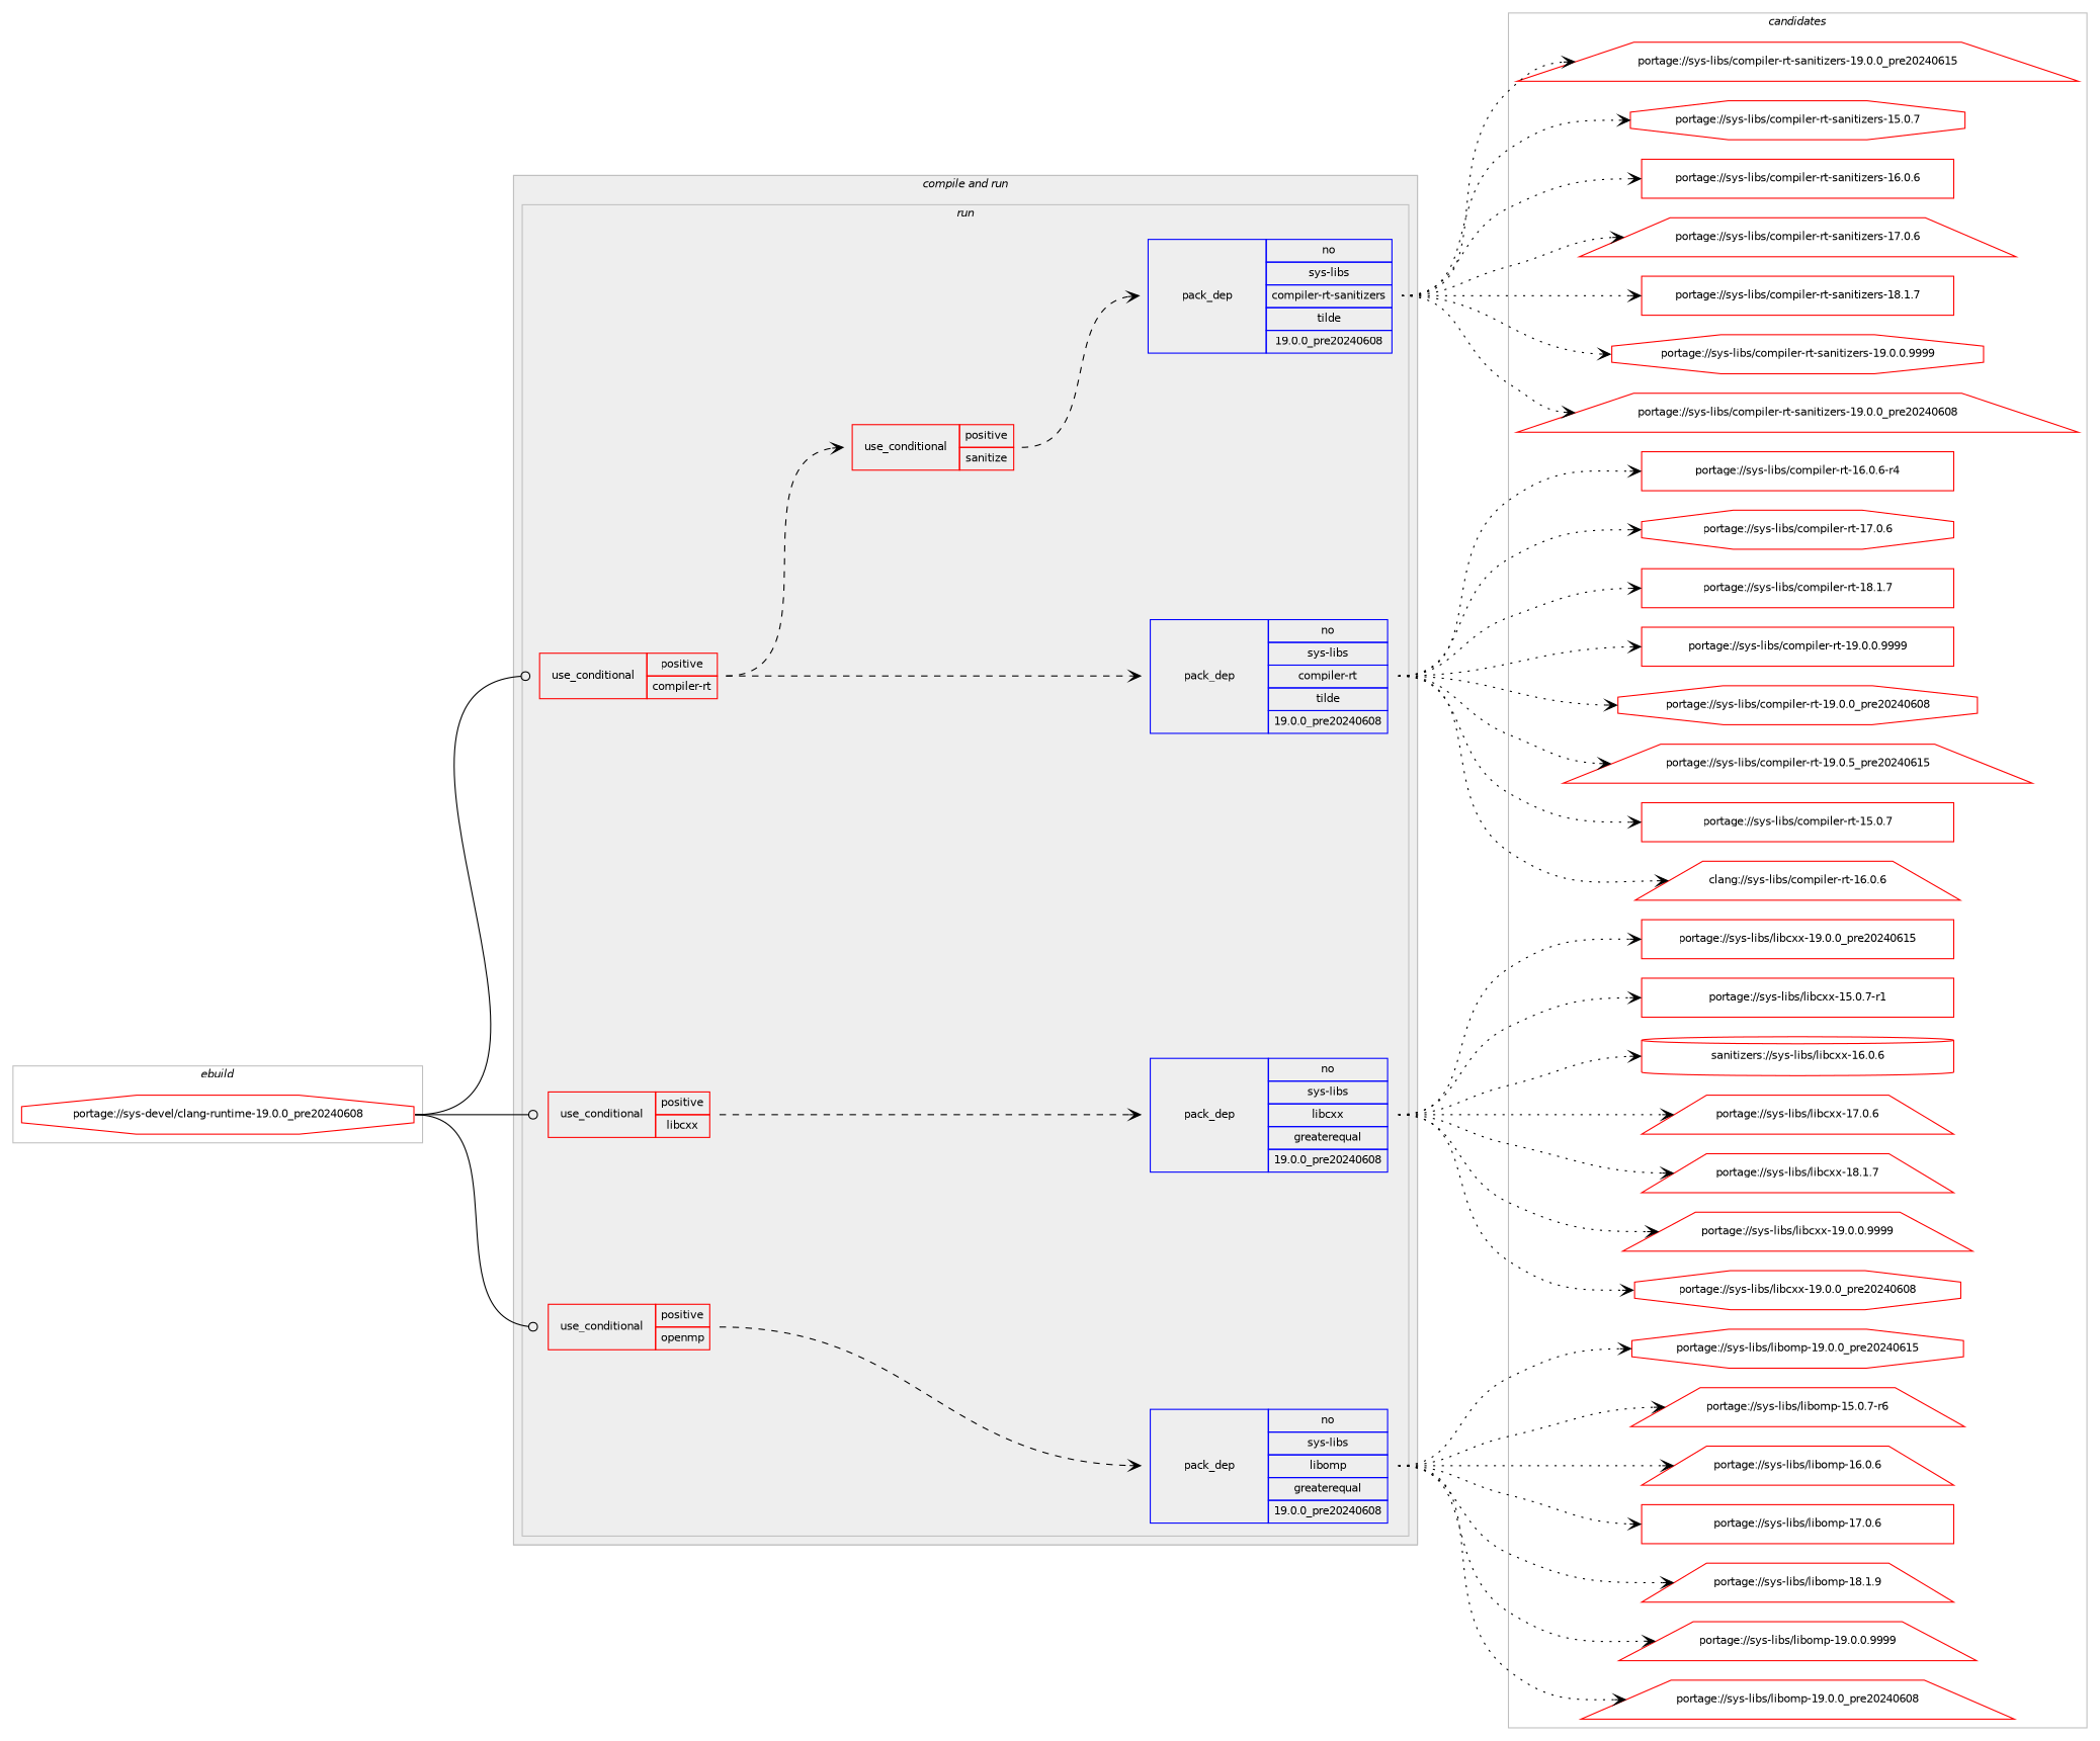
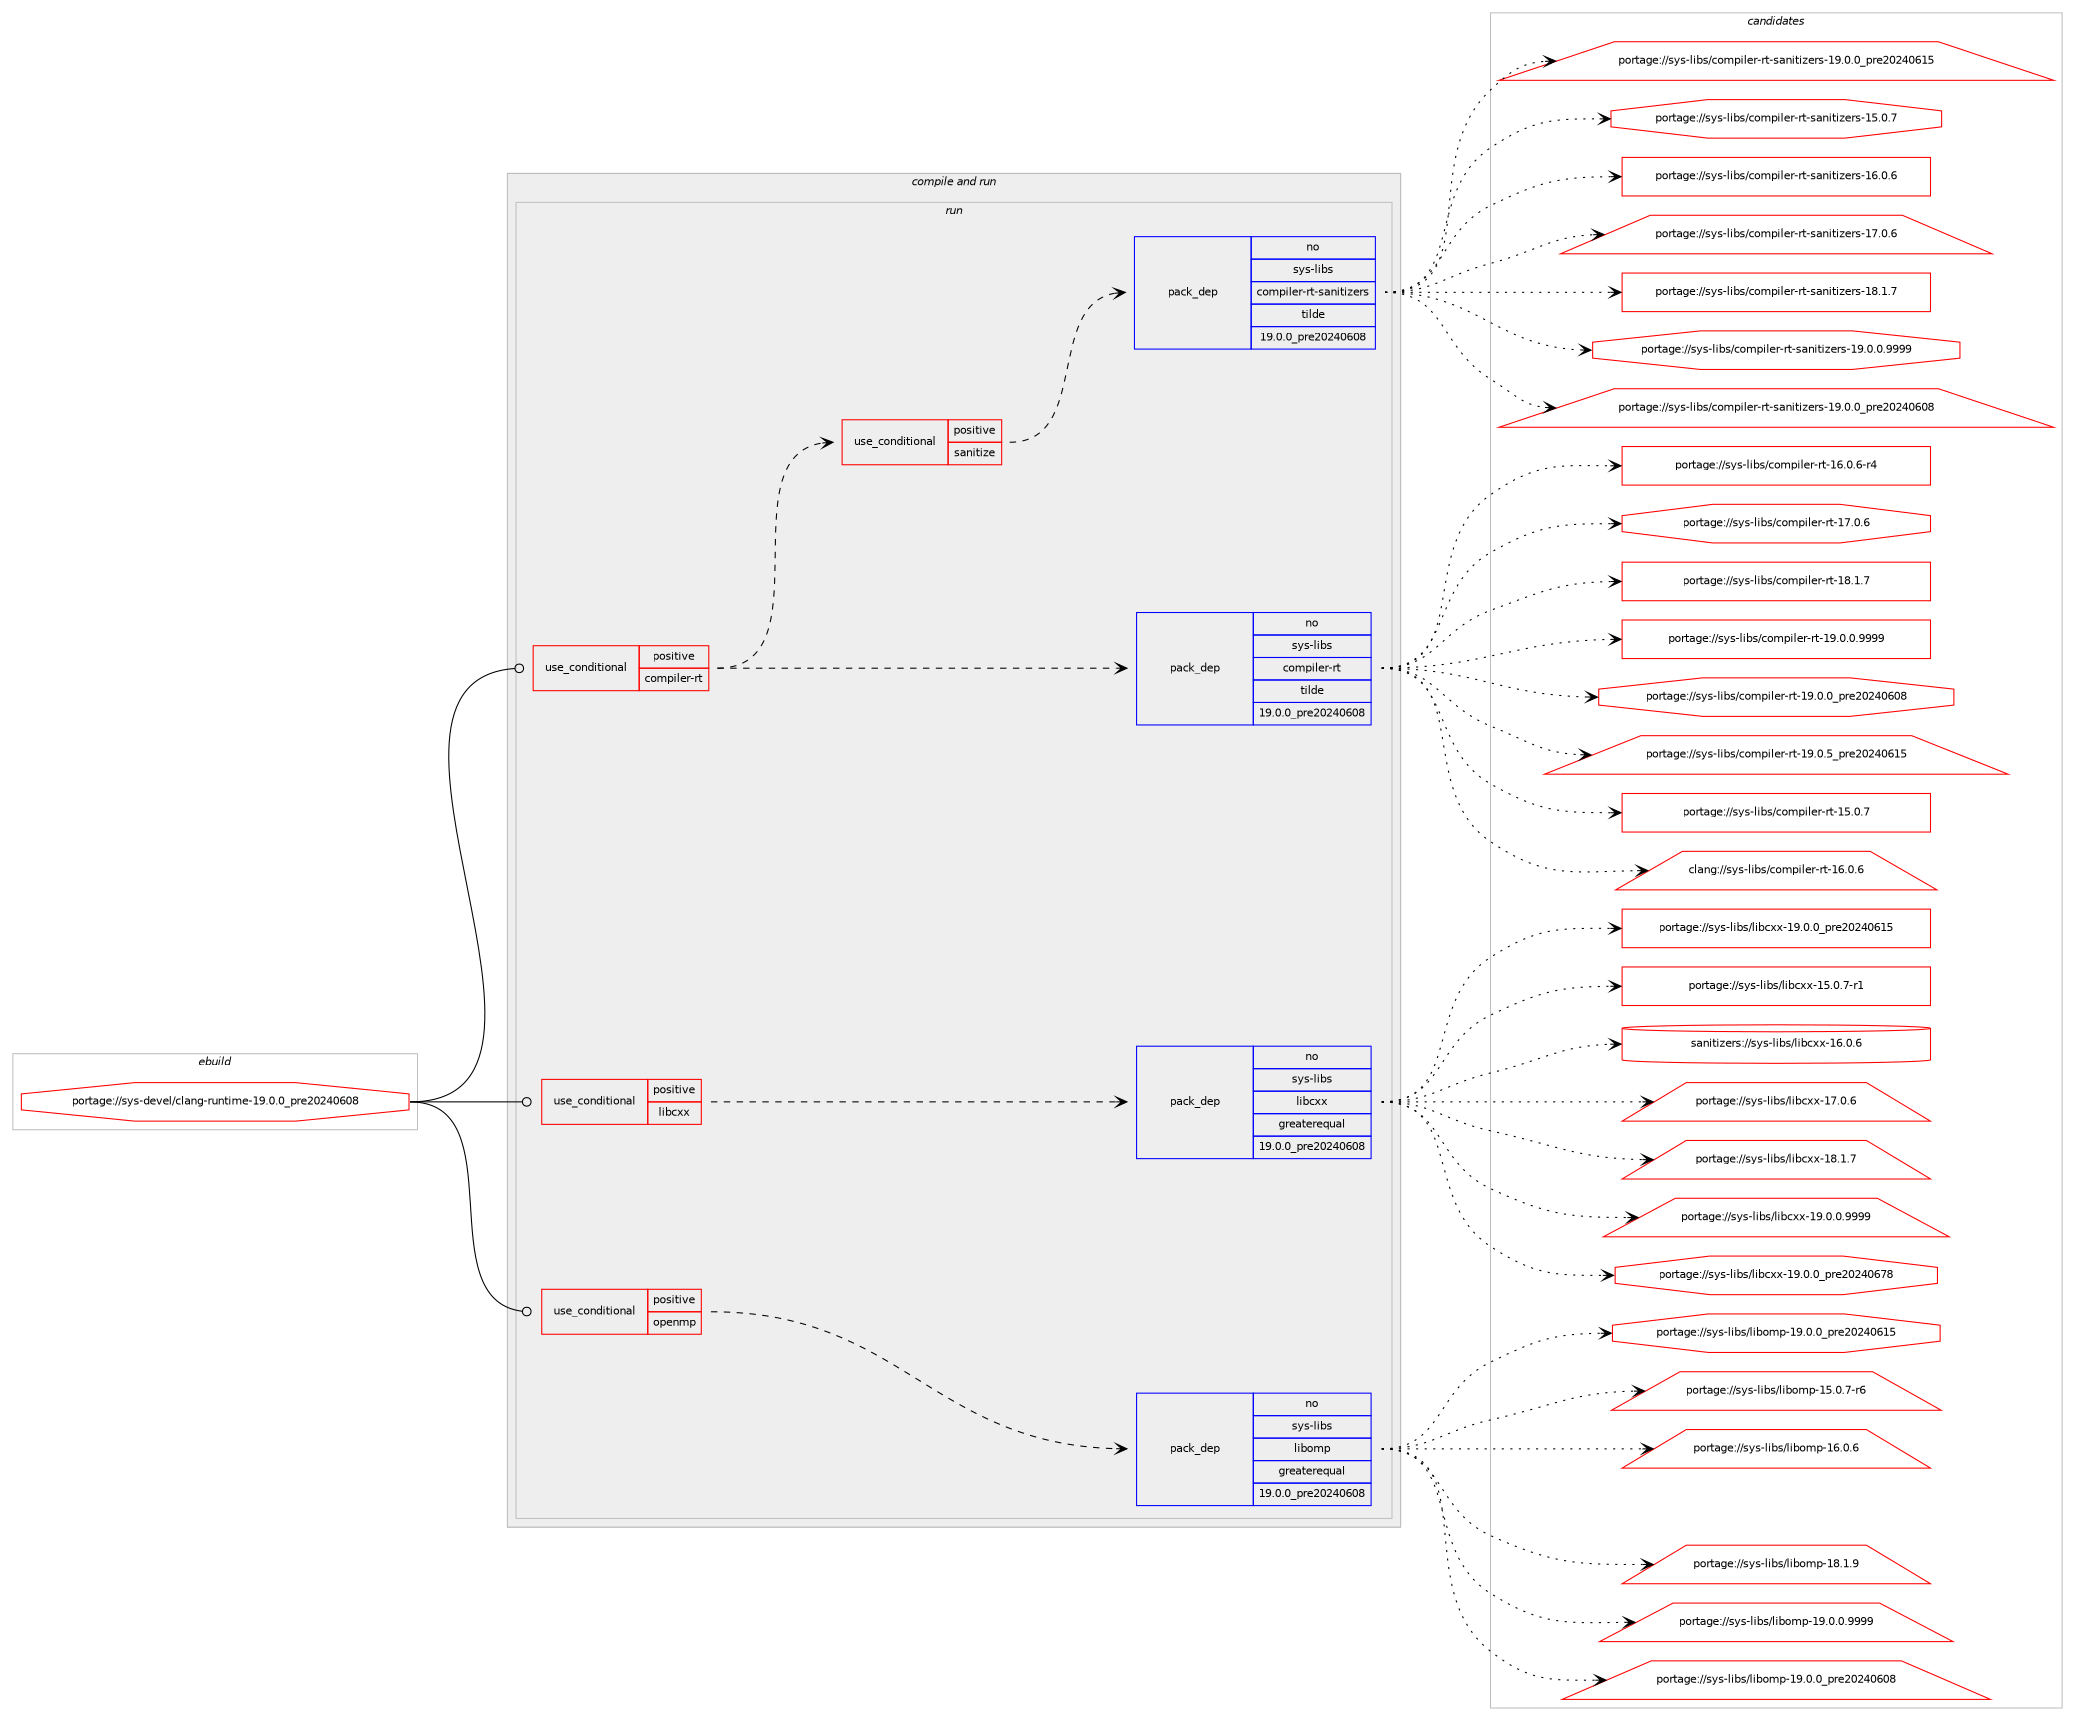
  digraph {
    compound=true
    concentrate=true
    fontname=Helvetica
    fontsize=10
    newrank=true
    rankdir=LR
    ranksep=1.5
    node [color=red fontname=Helvetica fontsize=10 shape=trapezium]
    edge [arrowhead=vee headport=w style=dotted tailport=e weight=100]
    n1 [label="portage://sys-devel/clang-runtime-19.0.0_pre20240608" shape=octagon width=4]
    n2 [color=blue label=<<TABLE BORDER="0" CELLBORDER="1" CELLSPACING="0" CELLPADDING="4" WIDTH="220"><TR><TD ROWSPAN="6" CELLPADDING="30">pack_dep</TD></TR><TR><TD WIDTH="110">no</TD></TR><TR><TD>sys-libs</TD></TR><TR><TD>compiler-rt</TD></TR><TR><TD>tilde</TD></TR><TR><TD>19.0.0_pre20240608</TD></TR></TABLE>> shape=none]
    n3 [color=blue label=<<TABLE BORDER="0" CELLBORDER="1" CELLSPACING="0" CELLPADDING="4" WIDTH="220"><TR><TD ROWSPAN="6" CELLPADDING="30">pack_dep</TD></TR><TR><TD WIDTH="110">no</TD></TR><TR><TD>sys-libs</TD></TR><TR><TD>compiler-rt-sanitizers</TD></TR><TR><TD>tilde</TD></TR><TR><TD>19.0.0_pre20240608</TD></TR></TABLE>> shape=none]
    n4 [label=<<TABLE BORDER="0" CELLBORDER="1" CELLSPACING="0" CELLPADDING="4"><TR><TD ROWSPAN="3" CELLPADDING="10">use_conditional</TD></TR><TR><TD>positive</TD></TR><TR><TD>sanitize</TD></TR></TABLE>> shape=none]
    n5 [label=<<TABLE BORDER="0" CELLBORDER="1" CELLSPACING="0" CELLPADDING="4"><TR><TD ROWSPAN="3" CELLPADDING="10">use_conditional</TD></TR><TR><TD>positive</TD></TR><TR><TD>compiler-rt</TD></TR></TABLE>> shape=none]
    n6 [color=blue label=<<TABLE BORDER="0" CELLBORDER="1" CELLSPACING="0" CELLPADDING="4" WIDTH="220"><TR><TD ROWSPAN="6" CELLPADDING="30">pack_dep</TD></TR><TR><TD WIDTH="110">no</TD></TR><TR><TD>sys-libs</TD></TR><TR><TD>libcxx</TD></TR><TR><TD>greaterequal</TD></TR><TR><TD>19.0.0_pre20240608</TD></TR></TABLE>> shape=none]
    n7 [label=<<TABLE BORDER="0" CELLBORDER="1" CELLSPACING="0" CELLPADDING="4"><TR><TD ROWSPAN="3" CELLPADDING="10">use_conditional</TD></TR><TR><TD>positive</TD></TR><TR><TD>libcxx</TD></TR></TABLE>> shape=none]
    n8 [color=blue label=<<TABLE BORDER="0" CELLBORDER="1" CELLSPACING="0" CELLPADDING="4" WIDTH="220"><TR><TD ROWSPAN="6" CELLPADDING="30">pack_dep</TD></TR><TR><TD WIDTH="110">no</TD></TR><TR><TD>sys-libs</TD></TR><TR><TD>libomp</TD></TR><TR><TD>greaterequal</TD></TR><TR><TD>19.0.0_pre20240608</TD></TR></TABLE>> shape=none]
    n9 [label=<<TABLE BORDER="0" CELLBORDER="1" CELLSPACING="0" CELLPADDING="4"><TR><TD ROWSPAN="3" CELLPADDING="10">use_conditional</TD></TR><TR><TD>positive</TD></TR><TR><TD>openmp</TD></TR></TABLE>> shape=none]
    n10 [label="portage://sys-libs/compiler-rt-15.0.7" shape=box width=4]
    n11 [label="clang://sys-libs/compiler-rt-16.0.6" width=4]
    n12 [label="portage://sys-libs/compiler-rt-16.0.6-r4" shape=box width=4]
    n13 [label="portage://sys-libs/compiler-rt-17.0.6" shape=octagon width=4]
    n14 [label="portage://sys-libs/compiler-rt-18.1.7" shape=box width=4]
    n15 [label="portage://sys-libs/compiler-rt-19.0.0.9999" shape=box width=4]
    n16 [label="portage://sys-libs/compiler-rt-19.0.0_pre20240608" shape=octagon width=4]
    n17 [label="portage://sys-libs/compiler-rt-19.0.5_pre20240615" width=4]
    n18 [label="portage://sys-libs/compiler-rt-sanitizers-15.0.7" shape=octagon width=4]
    n19 [label="portage://sys-libs/compiler-rt-sanitizers-16.0.6" shape=box width=4]
    n20 [label="portage://sys-libs/compiler-rt-sanitizers-17.0.6" width=4]
    n21 [label="portage://sys-libs/compiler-rt-sanitizers-18.1.7" shape=box width=4]
    n22 [label="portage://sys-libs/compiler-rt-sanitizers-19.0.0.9999" shape=octagon width=4]
    n23 [label="portage://sys-libs/compiler-rt-sanitizers-19.0.0_pre20240608" width=4]
    n24 [label="portage://sys-libs/compiler-rt-sanitizers-19.0.0_pre20240615" width=4]
    n25 [label="portage://sys-libs/libcxx-15.0.7-r1" shape=box width=4]
    n26 [label="sanitizers://sys-libs/libcxx-16.0.6" shape=cylinder width=4]
    n27 [label="portage://sys-libs/libcxx-17.0.6" width=4]
    n28 [label="portage://sys-libs/libcxx-18.1.7" width=4]
    n29 [label="portage://sys-libs/libcxx-19.0.0.9999" width=4]
-   n30 [label="portage://sys-libs/libcxx-19.0.0_pre20240608" shape=octagon width=4]
+   n30 [label="portage://sys-libs/libcxx-19.0.0_pre20240678" shape=octagon width=4]
    n31 [label="portage://sys-libs/libcxx-19.0.0_pre20240615" shape=box width=4]
    n32 [label="portage://sys-libs/libomp-15.0.7-r6" width=4]
    n33 [label="portage://sys-libs/libomp-16.0.6" width=4]
-   n34 [label="portage://sys-libs/libomp-17.0.6" shape=box width=4]
    n35 [label="portage://sys-libs/libomp-18.1.9" width=4]
    n36 [label="portage://sys-libs/libomp-19.0.0.9999" width=4]
    n37 [label="portage://sys-libs/libomp-19.0.0_pre20240608" width=4]
    n38 [label="portage://sys-libs/libomp-19.0.0_pre20240615" shape=octagon width=4]
    subgraph cluster_1 {
      color=gray
      label=<<i>ebuild</i>>
      rank=same
      n1
    }
    subgraph cluster_2 {
      color=gray
      label=<<i>dependencies</i>>
      subgraph cluster_3 {
        color=gray
        fillcolor="#eeeeee"
        label=<<i>compile</i>>
        style=filled
      }
      subgraph cluster_4 {
        color=gray
        fillcolor="#eeeeee"
        label=<<i>compile and run</i>>
        style=filled
      }
      subgraph cluster_5 {
        color=gray
        fillcolor="#eeeeee"
        label=<<i>run</i>>
        style=filled
        subgraph sub_6 {
          color=gray
          fillcolor="#eeeeee"
          label=<<i>run</i>>
          style=filled
          n5
          subgraph sub_7 {
            color=gray
            fillcolor="#eeeeee"
            label=<<i>run</i>>
            style=filled
            n2
          }
          subgraph sub_8 {
            color=gray
            fillcolor="#eeeeee"
            label=<<i>run</i>>
            style=filled
            n4
            subgraph sub_9 {
              color=gray
              fillcolor="#eeeeee"
              label=<<i>run</i>>
              style=filled
              n3
            }
          }
        }
        subgraph sub_10 {
          color=gray
          fillcolor="#eeeeee"
          label=<<i>run</i>>
          style=filled
          n7
          subgraph sub_11 {
            color=gray
            fillcolor="#eeeeee"
            label=<<i>run</i>>
            style=filled
            n6
          }
        }
        subgraph sub_12 {
          color=gray
          fillcolor="#eeeeee"
          label=<<i>run</i>>
          style=filled
          n9
          subgraph sub_13 {
            color=gray
            fillcolor="#eeeeee"
            label=<<i>run</i>>
            style=filled
            n8
          }
        }
      }
    }
    subgraph cluster_14 {
      color=gray
      label=<<i>candidates</i>>
      rank=same
      subgraph sub_15 {
        color=black
        label=<<i>candidates</i>>
        nodesep=1
        rank=same
        n10
        n11
        n12
        n13
        n14
        n15
        n16
        n17
      }
      subgraph sub_16 {
        color=black
        label=<<i>candidates</i>>
        nodesep=1
        rank=same
        n18
        n19
        n20
        n21
        n22
        n23
        n24
      }
      subgraph sub_17 {
        color=black
        label=<<i>candidates</i>>
        nodesep=1
        rank=same
        n25
        n26
        n27
        n28
        n29
        n30
        n31
      }
      subgraph sub_18 {
        color=black
        label=<<i>candidates</i>>
        nodesep=1
        rank=same
        n32
        n33
-       n34
        n35
        n36
        n37
        n38
      }
    }
    n1 -> n5 [arrowhead=odot style=solid weight=20]
    n1 -> n7 [arrowhead=odot style=solid weight=20]
    n1 -> n9 [arrowhead=odot style=solid weight=20]
    n2 -> n10
    n2 -> n11
    n2 -> n12
    n2 -> n13
    n2 -> n14
    n2 -> n15
    n2 -> n16
    n2 -> n17
    n3 -> n18
    n3 -> n19
    n3 -> n20
    n3 -> n21
    n3 -> n22
    n3 -> n23
    n3 -> n24
    n4 -> n3 [style=dashed weight=20]
    n5 -> n2 [style=dashed weight=20]
    n5 -> n4 [style=dashed weight=20]
    n6 -> n25
    n6 -> n26
    n6 -> n27
    n6 -> n28
    n6 -> n29
    n6 -> n30
    n6 -> n31
    n7 -> n6 [style=dashed weight=20]
    n8 -> n32
    n8 -> n33
-   n8 -> n34
    n8 -> n35
    n8 -> n36
    n8 -> n37
    n8 -> n38
    n9 -> n8 [style=dashed weight=20]
  }
